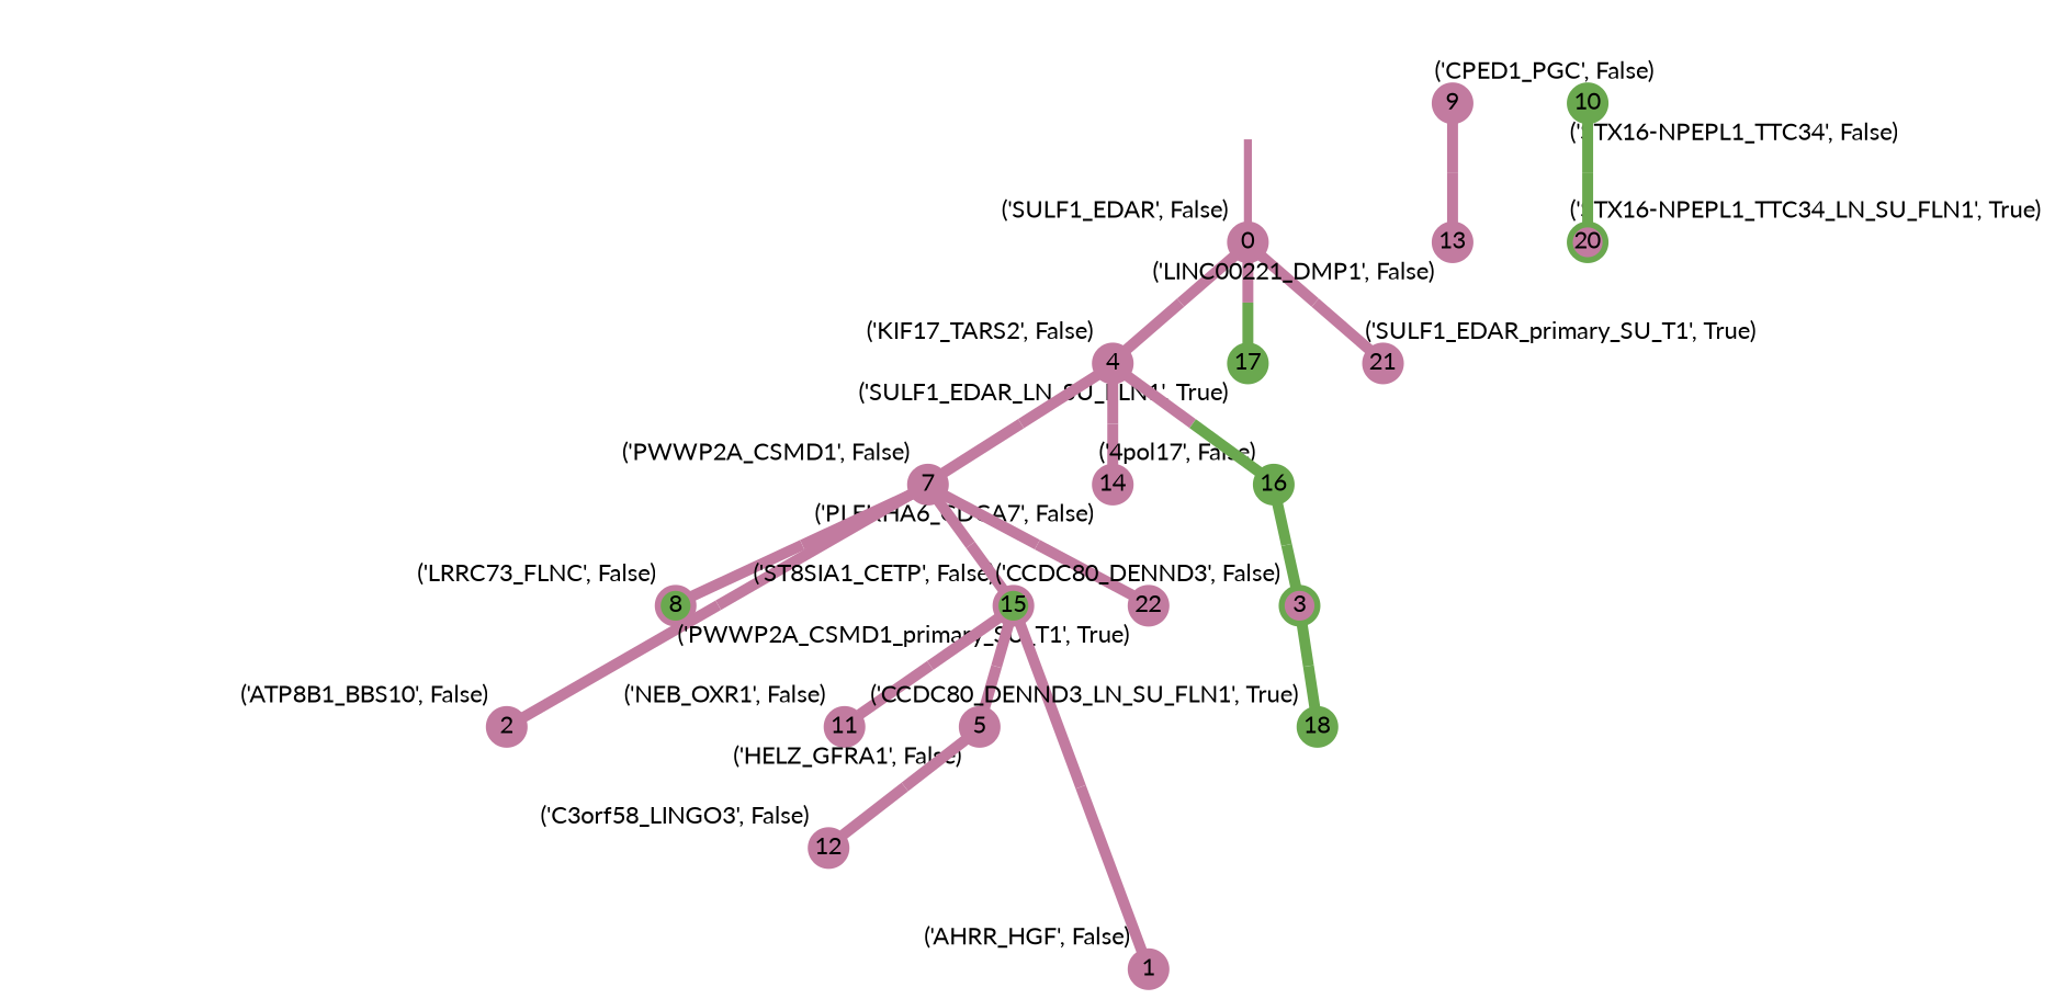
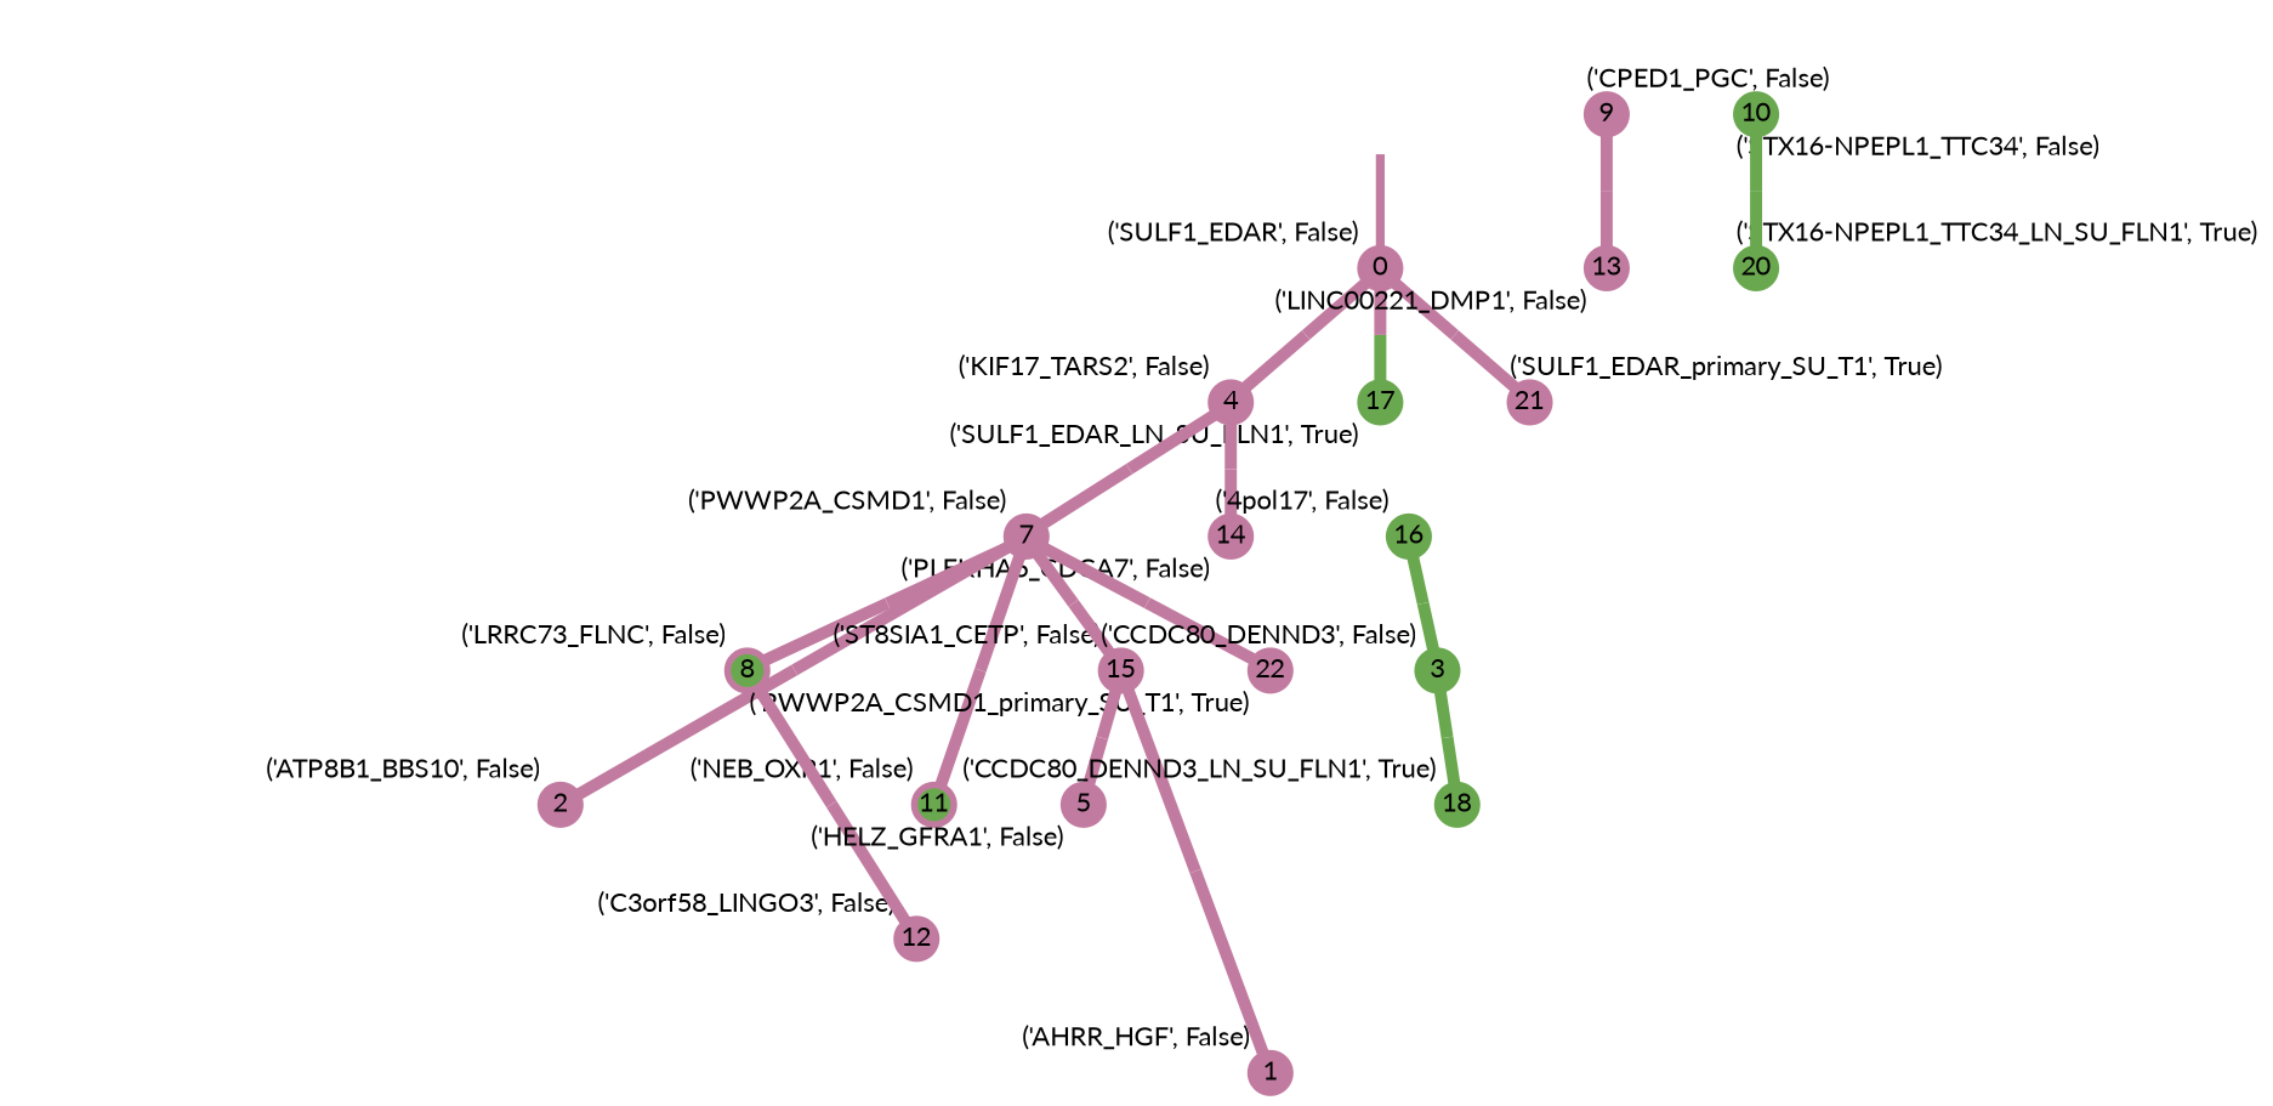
  strict digraph {
    forcelabels=true
    nodesep=0.7
    rankdir=TB
    ranksep=0.6
    splines=false
    node [color="#c27ba0ff" fillcolor="#c27ba0ff" fixedsize=true fontname=Lato fontsize="12pt" penwidth=3 shape=circle style=filled xlabel="('SULF1_EDAR', False)"]
    edge [arrowsize=0 color="#c27ba0ff;0.5:#c27ba0ff" minlen=1.0847457647323608 penwidth=5.5 style=solid]
    0 [height=0.25]
    4 [height=0.25 xlabel="('KIF17_TARS2', False)"]
    17 [color="#6aa84fff" fillcolor="#6aa84fff" height=0.25 xlabel="('SULF1_EDAR_LN_SU_FLN1', True)"]
    21 [height=0.25 xlabel="('SULF1_EDAR_primary_SU_T1', True)"]
    7 [height=0.25 xlabel="('PWWP2A_CSMD1', False)"]
    14 [height=0.25 xlabel="('PLEKHA6_CDCA7', False)"]
    16 [color="#6aa84fff" fillcolor="#6aa84fff" height=0.25 xlabel="('4pol17', False)"]
    2 [height=0.25 xlabel="('ATP8B1_BBS10', False)"]
    8 [fillcolor="#6aa84fff" height=0.25 xlabel="('LRRC73_FLNC', False)"]
-   11 [height=0.25 xlabel="('NEB_OXR1', False)"]
-   15 [fillcolor="#6aa84fff" height=0.25 xlabel="('ST8SIA1_CETP', False)"]
+   11 [fillcolor="#6aa84fff" height=0.25 xlabel="('NEB_OXR1', False)"]
+   15 [height=0.25 xlabel="('ST8SIA1_CETP', False)"]
    22 [height=0.25 xlabel="('PWWP2A_CSMD1_primary_SU_T1', True)"]
-   3 [color="#6aa84fff" height=0.25 xlabel="('CCDC80_DENND3', False)"]
+   3 [color="#6aa84fff" fillcolor="#6aa84fff" height=0.25 xlabel="('CCDC80_DENND3', False)"]
    9 [height=0.25 xlabel="('CPED1_PGC', False)"]
    13 [height=0.25 xlabel="('LINC00221_DMP1', False)"]
    18 [color="#6aa84fff" fillcolor="#6aa84fff" height=0.25 xlabel="('CCDC80_DENND3_LN_SU_FLN1', True)"]
    10 [color="#6aa84fff" fillcolor="#6aa84fff" height=0.25 xlabel="('STX16-NPEPL1_TTC34', False)"]
-   20 [color="#6aa84fff" height=0.25 xlabel="('STX16-NPEPL1_TTC34_LN_SU_FLN1', True)"]
+   20 [color="#6aa84fff" fillcolor="#6aa84fff" height=0.25 xlabel="('STX16-NPEPL1_TTC34_LN_SU_FLN1', True)"]
    5 [height=0.25 xlabel="('HELZ_GFRA1', False)"]
    1 [height=0.25 xlabel="('AHRR_HGF', False)"]
    12 [height=0.25 xlabel="('C3orf58_LINGO3', False)"]
    normal [style=invis color="" fillcolor="" fixedsize="" fontname="" fontsize="" shape=""]
    0 -> 4 [minlen=1.6779661178588867]
    0 -> 17 [color="#c27ba0ff;0.5:#6aa84fff"]
    0 -> 21
    4 -> 7 [minlen=1.4067796468734741]
    4 -> 14 [minlen=1.1694915294647217]
-   4 -> 16 [color="#c27ba0ff;0.5:#6aa84fff"]
    7 -> 2 [minlen=2.694915294647217]
    7 -> 8 [minlen=1.4067796468734741]
-   15 -> 11 [minlen=1.2711864709854126]
+   7 -> 11 [minlen=1.2711864709854126]
    7 -> 15 [minlen=1.1694915294647217]
    7 -> 22
    16 -> 3 [color="#6aa84fff;0.5:#6aa84fff" minlen=1.7457627058029175]
    15 -> 5 [minlen=1.508474588394165]
    15 -> 1 [minlen=3.0]
    3 -> 18 [color="#6aa84fff;0.5:#6aa84fff"]
    9 -> 13 [minlen=1.1694915294647217]
    10 -> 20 [color="#6aa84fff;0.5:#6aa84fff"]
-   5 -> 12 [minlen=1.2033898830413818]
+   8 -> 12 [minlen=1.2033898830413818]
    normal -> 0 [color="#c27ba0ff" penwidth=4 minlen=""]
  }
